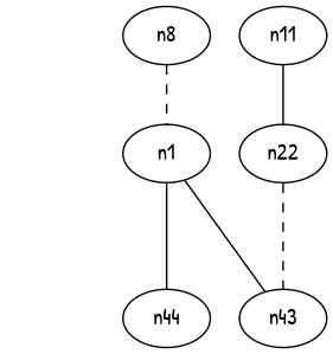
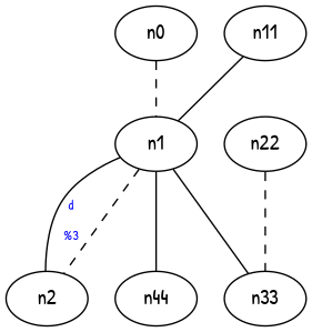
  graph {
    fontcolor=blue
    fontname="Patrick Hand"
    rankdir=TB
    node [fontname="Patrick Hand"]
    edge [fontname="Patrick Hand"]
-   n0 [label=n8]
+   n0
    n1
-   n33 [label=n43]
+   n2
+   n33
    n44
    n11
    n22
    n0 -- n1 [style=dashed]
+   n1 -- n2 [style=dashed]
+   n1 -- n2 [fontcolor=blue fontsize=9 label="d\n\l\G"]
    n1 -- n33
    n1 -- n44
-   n11 -- n22
+   n11 -- n1
    n22 -- n33 [style=dashed]
  }
